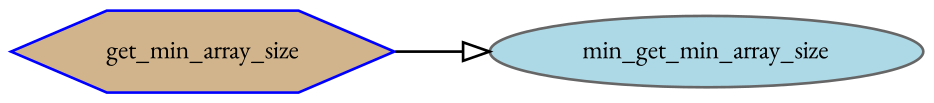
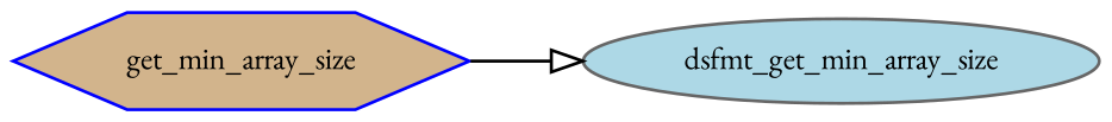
  digraph {
    rankdir=LR
    fontname="EB Garamond"
    node [fontname="EB Garamond" fontsize=10 style=filled]
    n1 [color=blue fillcolor=tan fontcolor=black height=0.2 label=get_min_array_size shape=hexagon width=0.4]
-   n2 [color=gray40 fillcolor=lightblue height=0.2 label=min_get_min_array_size shape=ellipse width=0.4]
+   n2 [color=gray40 fillcolor=lightblue height=0.2 label=dsfmt_get_min_array_size shape=ellipse width=0.4]
    n1 -> n2 [color=black fontname="EB Garamond" fontsize=10 labelfontname=Helvetica labelfontsize=10 style=solid arrowhead=onormal]
  }
